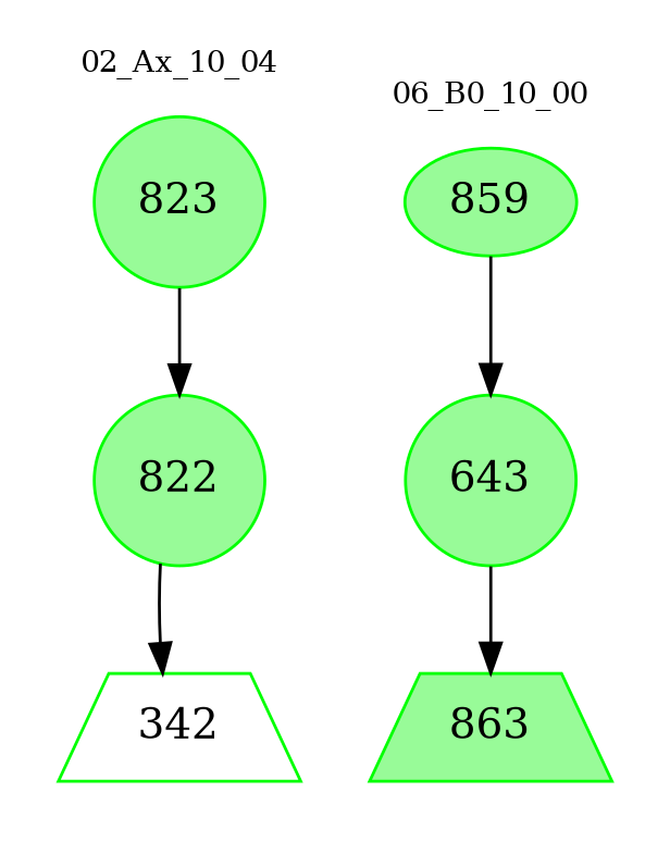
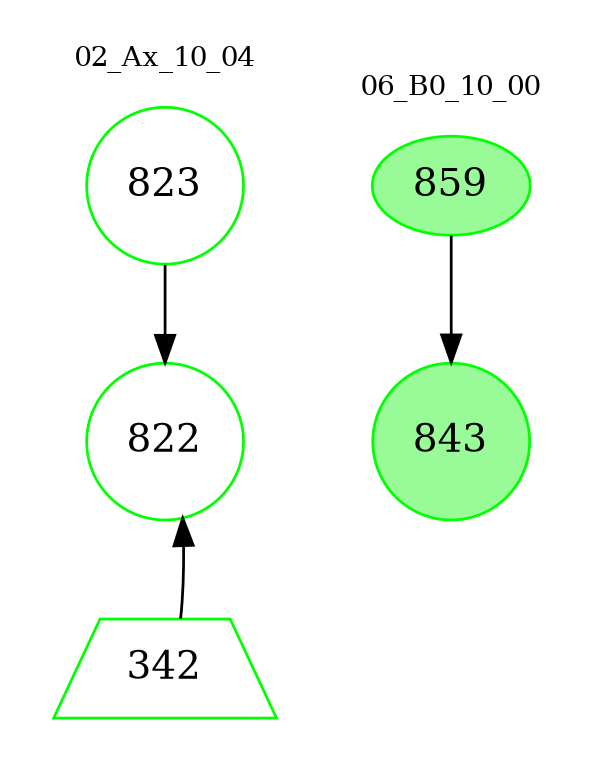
  digraph {
    node [color=green fillcolor=palegreen shape=circle style=filled]
    edge [color=black]
-   n1 [label=823]
-   n2 [label=822]
+   n1 [fillcolor=white label=823]
+   n2 [fillcolor=white label=822]
    n3 [fillcolor=white label=342 shape=trapezium]
    n4 [label=859 shape=ellipse]
-   n5 [label=643]
-   n6 [label=863 shape=trapezium]
+   n5 [label=843]
    subgraph cluster_1 {
      color=white
      fontsize=10
      label="02_Ax_10_04"
      n1
      n2
      n3
    }
    subgraph cluster_2 {
      color=white
      fontsize=10
      label="06_B0_10_00"
      n4
      n5
-     n6
    }
    n1 -> n2
-   n2 -> n3
+   n3 -> n2
    n4 -> n5
-   n5 -> n6
  }
